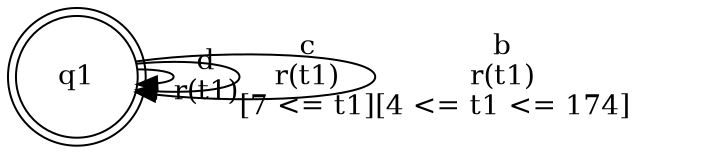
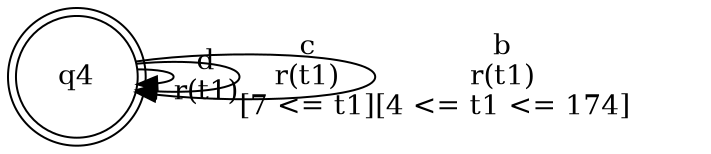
  digraph {
-   n1 [label=q1 shape=doublecircle]
+   n1 [label=q4 shape=doublecircle]
    n1 -> n1 [label="d\nr(t1)\n"]
    n1 -> n1 [label="c\nr(t1)\n[7 <= t1]"]
    n1 -> n1 [label="b\nr(t1)\n[4 <= t1 <= 174]"]
  }
